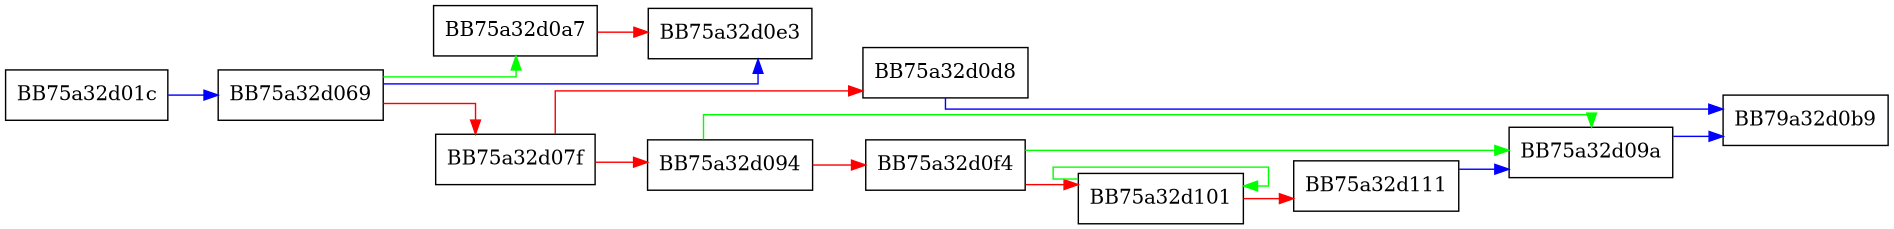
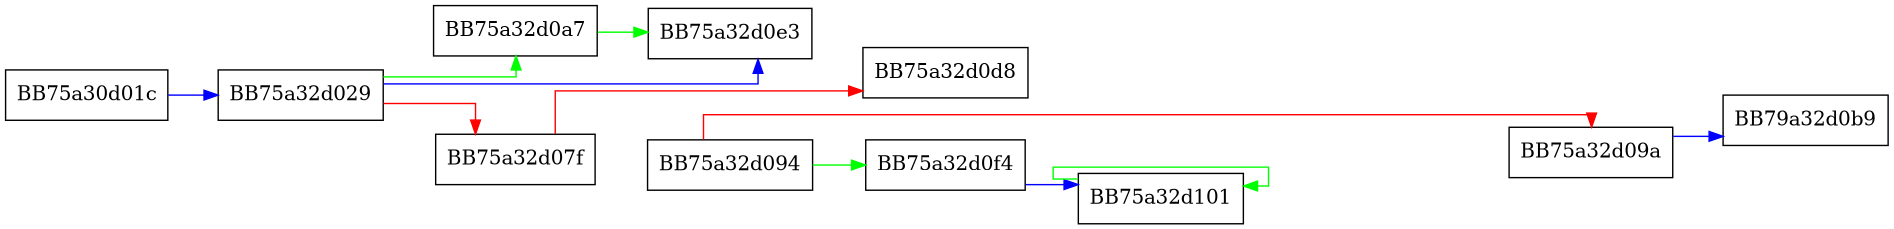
  digraph {
    rankdir=LR
    splines=ortho
    node [shape=box]
    edge [color=red]
-   BB75a32d01c
-   BB75a32d069
+   BB75a32d01c [label=BB75a30d01c]
+   BB75a32d069 [label=BB75a32d029]
    BB75a32d0a7
    BB75a32d07f
    BB75a32d0e3
    BB75a32d0d8
    BB75a32d094
    n8 [label=BB79a32d0b9]
    BB75a32d0f4
    BB75a32d09a
    BB75a32d101
-   BB75a32d111
    BB75a32d01c -> BB75a32d069 [color=blue]
    BB75a32d069 -> BB75a32d0a7 [color=green]
    BB75a32d069 -> BB75a32d07f
    BB75a32d069 -> BB75a32d0e3 [color=blue]
-   BB75a32d0a7 -> BB75a32d0e3
+   BB75a32d0a7 -> BB75a32d0e3 [color=green]
    BB75a32d07f -> BB75a32d0d8
-   BB75a32d07f -> BB75a32d094
-   BB75a32d0d8 -> n8 [color=blue]
-   BB75a32d094 -> BB75a32d0f4
-   BB75a32d094 -> BB75a32d09a [color=green]
-   BB75a32d0f4 -> BB75a32d09a [color=green]
-   BB75a32d0f4 -> BB75a32d101
+   BB75a32d094 -> BB75a32d0f4 [color=green]
+   BB75a32d094 -> BB75a32d09a
+   BB75a32d0f4 -> BB75a32d101 [color=blue]
    BB75a32d09a -> n8 [color=blue]
    BB75a32d101 -> BB75a32d101 [color=green]
-   BB75a32d101 -> BB75a32d111
-   BB75a32d111 -> BB75a32d09a [color=blue]
  }
